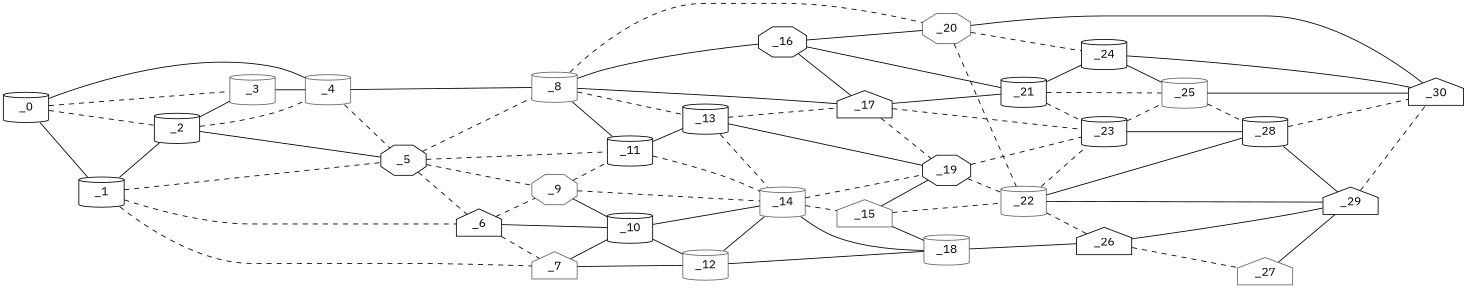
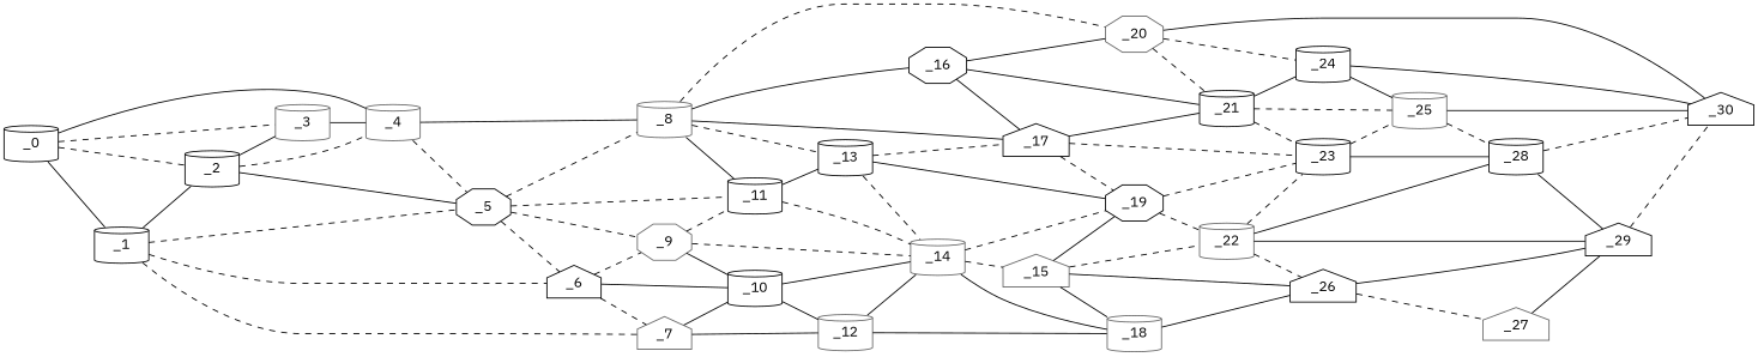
  graph {
    fontname="IBM Plex Sans"
    rankdir=LR
    node [color=black fontname="IBM Plex Sans" shape=cylinder x=91 y=44]
    edge [fontname="IBM Plex Sans" style=solid valence=2]
    _0 [x=4 y=43]
    _1 [x=7 y=52]
    _2 [x=26]
    _3 [color=gray40 x=28 y=39]
    _4 [color=gray40 x=38 y=34]
    _5 [shape=octagon x=43 y=58]
    _6 [shape=house x=56 y=91]
    _7 [color=gray40 shape=house x=62 y=106]
    _8 [color=gray40 x=63 y=28]
    _9 [color=gray40 shape=octagon x=69 y=71]
    _11 [x=71 y=62]
    _10 [x=70 y=103]
    _12 [color=gray40 x=75 y=105]
    _13 [x=79 y=59]
    _16 [shape=octagon y=33]
    _17 [shape=house y=45]
    _20 [color=gray40 shape=octagon x=95 y=31]
    _14 [color=gray40 x=84 y=70]
    _18 [color=gray40 y=102]
    _19 [shape=octagon x=92 y=57]
    _21 [x=101 y=41]
    _23 [x=106 y=51]
    _24 [x=109 y=39]
    _30 [shape=house x=123]
    _15 [color=gray40 shape=house x=89 y=70]
    _26 [shape=house x=112 y=96]
    _22 [color=gray40 x=102 y=67]
    _25 [color=gray40 x=112]
    _28 [x=121 y=54]
    _29 [shape=house x=121 y=82]
    _27 [color=gray40 shape=house x=120 y=89]
    _0 -- _1 [valence=1]
    _0 -- _2 [style=dashed valence=1]
    _0 -- _3 [style=dashed]
    _0 -- _4 [valence=1]
    _1 -- _2
    _1 -- _5 [style=dashed]
    _1 -- _6 [style=dashed]
    _1 -- _7 [style=dashed valence=1]
    _2 -- _3
    _2 -- _4 [style=dashed]
    _2 -- _5
    _3 -- _4 [valence=1]
    _4 -- _5 [style=dashed]
    _4 -- _8 [valence=1]
    _5 -- _6 [style=dashed valence=1]
    _5 -- _8 [style=dashed]
    _5 -- _9 [style=dashed]
    _5 -- _11 [style=dashed]
    _6 -- _7 [style=dashed valence=1]
    _6 -- _9 [style=dashed]
    _6 -- _10 [valence=1]
    _7 -- _10
    _7 -- _12 [valence=1]
    _8 -- _11
    _8 -- _13 [style=dashed]
    _8 -- _16
    _8 -- _17 [valence=1]
    _8 -- _20 [style=dashed valence=1]
    _9 -- _11 [style=dashed valence=1]
    _9 -- _10
    _9 -- _14 [style=dashed]
    _11 -- _13
    _11 -- _14 [style=dashed]
    _10 -- _12
    _10 -- _14
    _12 -- _14
    _12 -- _18 [valence=1]
    _13 -- _17 [style=dashed]
    _13 -- _14 [style=dashed valence=1]
    _13 -- _19
    _16 -- _17
    _16 -- _20
    _16 -- _21
    _17 -- _19 [style=dashed]
    _17 -- _21
    _17 -- _23 [style=dashed valence=1]
-   _20 -- _22 [style=dashed]
+   _20 -- _21 [style=dashed]
    _20 -- _24 [style=dashed]
    _20 -- _30 [valence=1]
    _14 -- _18 [valence=1]
    _14 -- _19 [style=dashed]
    _14 -- _15 [style=dashed]
    _18 -- _26 [valence=1]
    _19 -- _23 [style=dashed]
    _19 -- _22 [style=dashed valence=1]
    _21 -- _23 [style=dashed]
    _21 -- _24
    _21 -- _25 [style=dashed]
    _23 -- _25 [style=dashed]
    _23 -- _28 [valence=1]
    _24 -- _30
    _24 -- _25
    _15 -- _18
    _15 -- _19 [valence=1]
+   _15 -- _26
    _15 -- _22 [style=dashed]
    _26 -- _29
    _26 -- _27 [style=dashed valence=1]
    _22 -- _23 [style=dashed]
    _22 -- _26 [style=dashed valence=1]
    _22 -- _28
    _22 -- _29
    _25 -- _30 [valence=1]
    _25 -- _28 [style=dashed]
    _28 -- _30 [style=dashed]
    _28 -- _29
    _29 -- _30 [style=dashed valence=1]
    _27 -- _29 [valence=1]
  }
